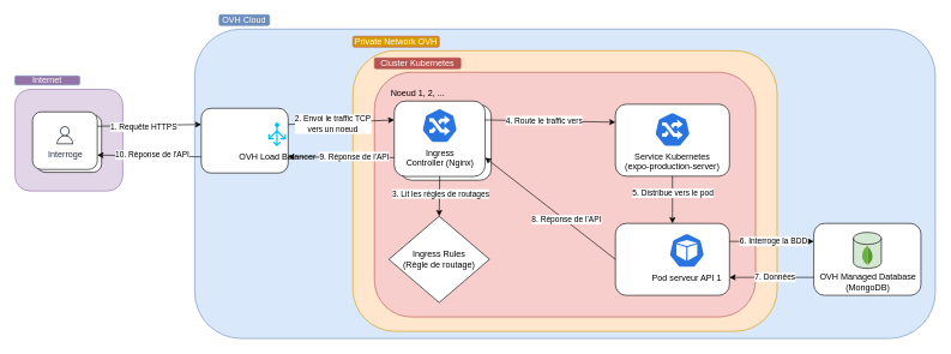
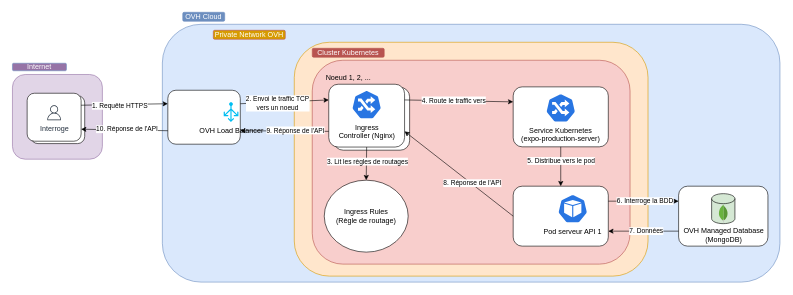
  <mxCell id="0" />
  <mxCell id="1" parent="0" />
  <mxCell id="2" value="" style="rounded=1;whiteSpace=wrap;html=1;fillColor=#e1d5e7;strokeColor=#9673a6;" vertex="1" parent="1"><mxGeometry x="20" y="123.75" width="150" height="141.25" as="geometry" /></mxCell>
  <mxCell id="3" value="Internet" style="text;html=1;align=center;verticalAlign=middle;whiteSpace=wrap;rounded=1;fillColor=#9673A6;strokeColor=#6c8ebf;fontColor=#FFFFFF;" vertex="1" parent="1"><mxGeometry x="20" y="105" width="90" height="12.5" as="geometry" /></mxCell>
  <mxCell id="4" value="" style="group" vertex="1" connectable="0" parent="1"><mxGeometry x="44.5" y="155" width="121" height="84" as="geometry" /></mxCell>
  <mxCell id="5" value="" style="group;" vertex="1" connectable="0" parent="4"><mxGeometry x="6" y="4" width="115" height="80" as="geometry" /></mxCell>
  <mxCell id="6" value="" style="group" vertex="1" connectable="0" parent="5"><mxGeometry width="115" height="80" as="geometry" /></mxCell>
  <mxCell id="7" value="" style="rounded=1;whiteSpace=wrap;html=1;" vertex="1" parent="6"><mxGeometry width="90" height="80" as="geometry" /></mxCell>
  <mxCell id="8" value="" style="group;" vertex="1" connectable="0" parent="4"><mxGeometry width="115" height="80" as="geometry" /></mxCell>
  <mxCell id="9" value="" style="group" vertex="1" connectable="0" parent="8"><mxGeometry width="115" height="80" as="geometry" /></mxCell>
  <mxCell id="10" value="" style="rounded=1;whiteSpace=wrap;html=1;" vertex="1" parent="9"><mxGeometry width="90" height="80" as="geometry" /></mxCell>
  <mxCell id="11" value="Interroge" style="sketch=0;outlineConnect=0;fontColor=#232F3E;gradientColor=none;fillColor=#232F3D;strokeColor=none;dashed=0;verticalLabelPosition=bottom;verticalAlign=top;align=center;html=1;fontSize=12;fontStyle=0;aspect=fixed;pointerEvents=1;shape=mxgraph.aws4.user;" vertex="1" parent="9"><mxGeometry x="32.5" y="20" width="25" height="25" as="geometry" /></mxCell>
  <mxCell id="12" value="" style="rounded=1;whiteSpace=wrap;html=1;fillColor=#dae8fc;strokeColor=#6c8ebf;" vertex="1" parent="1"><mxGeometry x="270" y="40" width="1030" height="430" as="geometry" /></mxCell>
  <mxCell id="13" value="OVH Cloud" style="text;html=1;align=center;verticalAlign=middle;whiteSpace=wrap;rounded=1;fillColor=#6C8EBF;strokeColor=#6c8ebf;fontColor=#FFFFFF;" vertex="1" parent="1"><mxGeometry x="304" y="20" width="70" height="15" as="geometry" /></mxCell>
  <mxCell id="14" value="" style="group;" vertex="1" connectable="0" parent="1"><mxGeometry x="240" y="150" width="160" height="90" as="geometry" /></mxCell>
  <mxCell id="15" value="" style="group" vertex="1" connectable="0" parent="14"><mxGeometry x="20" width="140" height="90" as="geometry" /></mxCell>
  <mxCell id="16" value="" style="rounded=1;whiteSpace=wrap;html=1;" vertex="1" parent="15"><mxGeometry x="19.13" width="120.87" height="90" as="geometry" /></mxCell>
  <mxCell id="17" value="OVH Load Balancer" style="verticalLabelPosition=bottom;html=1;verticalAlign=top;align=center;strokeColor=none;fillColor=#00BEF2;shape=mxgraph.azure.load_balancer_generic;pointerEvents=1;" vertex="1" parent="15"><mxGeometry x="112.26" y="20" width="24.62" height="33" as="geometry" /></mxCell>
  <mxCell id="18" value="" style="rounded=1;whiteSpace=wrap;html=1;fillColor=#ffe6cc;strokeColor=#d79b00;" vertex="1" parent="1"><mxGeometry x="490" y="70" width="590" height="390" as="geometry" /></mxCell>
- <mxCell id="19" value="Private Network OVH" style="text;html=1;align=center;verticalAlign=middle;whiteSpace=wrap;rounded=1;fillColor=#D79B00;strokeColor=#b85450;fontColor=#FFFFFF;" vertex="1" parent="1"><mxGeometry x="490" y="50" width="120" height="15" as="geometry" /></mxCell>
+ <mxCell id="19" value="Private Network OVH" style="text;html=1;align=center;verticalAlign=middle;whiteSpace=wrap;rounded=1;fillColor=#D79B00;strokeColor=#b85450;fontColor=#FFFFFF;" vertex="1" parent="1"><mxGeometry x="355" y="50" width="120" height="15" as="geometry" /></mxCell>
  <mxCell id="20" value="" style="rounded=1;whiteSpace=wrap;html=1;fillColor=#f8cecc;strokeColor=#b85450;" vertex="1" parent="1"><mxGeometry x="520" y="100" width="530" height="340" as="geometry" /></mxCell>
  <mxCell id="21" value="Cluster Kubernetes" style="text;html=1;align=center;verticalAlign=middle;whiteSpace=wrap;rounded=1;fillColor=#B85450;strokeColor=#b85450;fontColor=#FFFFFF;" vertex="1" parent="1"><mxGeometry x="520" y="80" width="120" height="15" as="geometry" /></mxCell>
  <mxCell id="22" value="" style="group;" vertex="1" connectable="0" parent="1"><mxGeometry x="820" y="144.38" width="210" height="100" as="geometry" /></mxCell>
  <mxCell id="23" value="" style="group" vertex="1" connectable="0" parent="22"><mxGeometry x="10.0" width="183.75" height="100" as="geometry" /></mxCell>
  <mxCell id="24" value="" style="rounded=1;whiteSpace=wrap;html=1;" vertex="1" parent="23"><mxGeometry x="25.108" width="158.642" height="100" as="geometry" /></mxCell>
  <mxCell id="25" value="Service Kubernetes&lt;br&gt;(expo-production-server)" style="aspect=fixed;sketch=0;html=1;dashed=0;whitespace=wrap;verticalLabelPosition=bottom;verticalAlign=top;fillColor=#2875E2;strokeColor=#ffffff;points=[[0.005,0.63,0],[0.1,0.2,0],[0.9,0.2,0],[0.5,0,0],[0.995,0.63,0],[0.72,0.99,0],[0.5,1,0],[0.28,0.99,0]];shape=mxgraph.kubernetes.icon2;prIcon=ing" vertex="1" parent="23"><mxGeometry x="79.433" y="11.111" width="50" height="48" as="geometry" /></mxCell>
  <mxCell id="26" value="" style="group;" vertex="1" connectable="0" parent="1"><mxGeometry x="1131" y="310" width="149" height="100" as="geometry" /></mxCell>
  <mxCell id="27" value="" style="group" vertex="1" connectable="0" parent="26"><mxGeometry width="149" height="100" as="geometry" /></mxCell>
  <mxCell id="28" value="" style="rounded=1;whiteSpace=wrap;html=1;" vertex="1" parent="27"><mxGeometry width="149" height="100" as="geometry" /></mxCell>
  <mxCell id="29" value="" style="group" vertex="1" connectable="0" parent="27"><mxGeometry x="55.065" y="12.5" width="38.87" height="50" as="geometry" /></mxCell>
  <mxCell id="30" value="" style="strokeWidth=1;html=1;shape=mxgraph.flowchart.database;whiteSpace=wrap;fillColor=#d5e8d4;strokeColor=#000000;fillStyle=auto;" vertex="1" parent="29"><mxGeometry width="38.87" height="50" as="geometry" /></mxCell>
  <mxCell id="31" value="OVH Managed Database&lt;br&gt;(MongoDB)" style="dashed=0;outlineConnect=0;html=1;align=center;labelPosition=center;verticalLabelPosition=bottom;verticalAlign=top;shape=mxgraph.weblogos.mongodb" vertex="1" parent="29"><mxGeometry x="11.661" y="18.167" width="15.548" height="30.167" as="geometry" /></mxCell>
  <mxCell id="32" value="" style="group;" vertex="1" connectable="0" parent="1"><mxGeometry x="820" y="310" width="210" height="100" as="geometry" /></mxCell>
  <mxCell id="33" value="" style="group" vertex="1" connectable="0" parent="32"><mxGeometry x="10.0" width="183.75" height="100" as="geometry" /></mxCell>
  <mxCell id="34" value="" style="rounded=1;whiteSpace=wrap;html=1;" vertex="1" parent="33"><mxGeometry x="25.108" width="158.642" height="100" as="geometry" /></mxCell>
  <mxCell id="35" value="Pod serveur API 1" style="aspect=fixed;sketch=0;html=1;dashed=0;whitespace=wrap;verticalLabelPosition=bottom;verticalAlign=top;fillColor=#2875E2;strokeColor=#ffffff;points=[[0.005,0.63,0],[0.1,0.2,0],[0.9,0.2,0],[0.5,0,0],[0.995,0.63,0],[0.72,0.99,0],[0.5,1,0],[0.28,0.99,0]];shape=mxgraph.kubernetes.icon2;prIcon=pod" vertex="1" parent="33"><mxGeometry x="99.43" y="13.5" width="50" height="48" as="geometry" /></mxCell>
- <mxCell id="36" value="Ingress Rules&lt;br&gt;(Règle de routage)" style="rhombus;whiteSpace=wrap;html=1;" vertex="1" parent="1"><mxGeometry x="540" y="300" width="140" height="120" as="geometry" /></mxCell>
+ <mxCell id="36" value="Ingress Rules&lt;br&gt;(Règle de routage)" style="ellipse;whiteSpace=wrap;html=1;" vertex="1" parent="1"><mxGeometry x="540" y="300" width="140" height="120" as="geometry" /></mxCell>
  <mxCell id="37" value="" style="group" vertex="1" connectable="0" parent="1"><mxGeometry x="534" y="120" width="183.5" height="130" as="geometry" /></mxCell>
  <mxCell id="38" value="" style="group" vertex="1" connectable="0" parent="37"><mxGeometry x="13.5" y="20" width="170" height="110" as="geometry" /></mxCell>
  <mxCell id="39" value="" style="group;" vertex="1" connectable="0" parent="38"><mxGeometry x="8.43" y="5.238" width="161.57" height="104.762" as="geometry" /></mxCell>
  <mxCell id="40" value="" style="group" vertex="1" connectable="0" parent="39"><mxGeometry width="161.57" height="104.762" as="geometry" /></mxCell>
  <mxCell id="41" value="" style="rounded=1;whiteSpace=wrap;html=1;" vertex="1" parent="40"><mxGeometry width="126.446" height="104.762" as="geometry" /></mxCell>
  <mxCell id="42" value="" style="group;" vertex="1" connectable="0" parent="38"><mxGeometry width="161.57" height="104.762" as="geometry" /></mxCell>
  <mxCell id="43" value="" style="group" vertex="1" connectable="0" parent="42"><mxGeometry width="161.57" height="104.762" as="geometry" /></mxCell>
  <mxCell id="44" value="" style="rounded=1;whiteSpace=wrap;html=1;" vertex="1" parent="43"><mxGeometry width="126.446" height="104.762" as="geometry" /></mxCell>
  <mxCell id="45" value="&lt;span style=&quot;color: rgb(0, 0, 0);&quot;&gt;Ingress&lt;/span&gt;&lt;br style=&quot;color: rgb(63, 63, 63); scrollbar-color: rgb(226, 226, 226) rgb(251, 251, 251);&quot;&gt;&lt;span style=&quot;color: rgb(0, 0, 0);&quot;&gt;Controller (Nginx)&lt;/span&gt;" style="aspect=fixed;sketch=0;html=1;dashed=0;whitespace=wrap;verticalLabelPosition=bottom;verticalAlign=top;fillColor=#2875E2;strokeColor=#ffffff;points=[[0.005,0.63,0],[0.1,0.2,0],[0.9,0.2,0],[0.5,0,0],[0.995,0.63,0],[0.72,0.99,0],[0.5,1,0],[0.28,0.99,0]];shape=mxgraph.kubernetes.icon2;prIcon=ing" vertex="1" parent="43"><mxGeometry x="38.22" y="10.0" width="50" height="48" as="geometry" /></mxCell>
  <mxCell id="46" value="Noeud 1, 2, ..." style="text;html=1;align=center;verticalAlign=middle;whiteSpace=wrap;rounded=0;" vertex="1" parent="37"><mxGeometry width="93" height="20" as="geometry" /></mxCell>
  <mxCell id="47" value="" style="endArrow=classic;html=1;exitX=1;exitY=0.25;exitDx=0;exitDy=0;entryX=0;entryY=0.25;entryDx=0;entryDy=0;" edge="1" parent="1" source="10" target="16"><mxGeometry width="50" height="50" relative="1" as="geometry"><mxPoint x="470" y="250" as="sourcePoint" /><mxPoint x="520" y="200" as="targetPoint" /></mxGeometry></mxCell>
  <mxCell id="48" value="1. Requête HTTPS" style="edgeLabel;html=1;align=center;verticalAlign=middle;resizable=0;points=[];" vertex="1" connectable="0" parent="47"><mxGeometry x="-0.31" y="-1" relative="1" as="geometry"><mxPoint x="14" as="offset" /></mxGeometry></mxCell>
  <mxCell id="49" value="" style="endArrow=classic;html=1;entryX=0;entryY=0.25;entryDx=0;entryDy=0;exitX=1;exitY=0.25;exitDx=0;exitDy=0;" edge="1" parent="1" source="16" target="44"><mxGeometry width="50" height="50" relative="1" as="geometry"><mxPoint x="450" y="190" as="sourcePoint" /><mxPoint x="660" y="200" as="targetPoint" /></mxGeometry></mxCell>
  <mxCell id="50" value="2. Envoi le traffic TCP&lt;br&gt;vers un noeud" style="edgeLabel;html=1;align=center;verticalAlign=middle;resizable=0;points=[];" vertex="1" connectable="0" parent="49"><mxGeometry x="-0.316" y="-1" relative="1" as="geometry"><mxPoint x="12" as="offset" /></mxGeometry></mxCell>
  <mxCell id="51" value="" style="endArrow=classic;html=1;exitX=1;exitY=0.25;exitDx=0;exitDy=0;entryX=0;entryY=0.25;entryDx=0;entryDy=0;" edge="1" parent="1" source="44" target="24"><mxGeometry width="50" height="50" relative="1" as="geometry"><mxPoint x="680" y="250" as="sourcePoint" /><mxPoint x="730" y="200" as="targetPoint" /></mxGeometry></mxCell>
  <mxCell id="52" value="4. Route le traffic vers" style="edgeLabel;html=1;align=center;verticalAlign=middle;resizable=0;points=[];" vertex="1" connectable="0" parent="51"><mxGeometry x="-0.093" y="1" relative="1" as="geometry"><mxPoint as="offset" /></mxGeometry></mxCell>
  <mxCell id="53" value="" style="endArrow=classic;html=1;exitX=0.5;exitY=1;exitDx=0;exitDy=0;entryX=0.5;entryY=0;entryDx=0;entryDy=0;" edge="1" parent="1" source="44" target="36"><mxGeometry width="50" height="50" relative="1" as="geometry"><mxPoint x="680" y="250" as="sourcePoint" /><mxPoint x="730" y="200" as="targetPoint" /></mxGeometry></mxCell>
  <mxCell id="54" value="3. Lit les règles de routages" style="edgeLabel;html=1;align=center;verticalAlign=middle;resizable=0;points=[];" vertex="1" connectable="0" parent="53"><mxGeometry x="-0.119" y="1" relative="1" as="geometry"><mxPoint as="offset" /></mxGeometry></mxCell>
  <mxCell id="55" value="" style="endArrow=classic;html=1;exitX=0.5;exitY=1;exitDx=0;exitDy=0;" edge="1" parent="1" source="24" target="34"><mxGeometry width="50" height="50" relative="1" as="geometry"><mxPoint x="870" y="250" as="sourcePoint" /><mxPoint x="920" y="200" as="targetPoint" /></mxGeometry></mxCell>
  <mxCell id="56" value="5. Distribue vers le pod" style="edgeLabel;html=1;align=center;verticalAlign=middle;resizable=0;points=[];" vertex="1" connectable="0" parent="55"><mxGeometry x="-0.314" relative="1" as="geometry"><mxPoint as="offset" /></mxGeometry></mxCell>
  <mxCell id="57" value="" style="endArrow=classic;html=1;exitX=1;exitY=0.25;exitDx=0;exitDy=0;entryX=0;entryY=0.25;entryDx=0;entryDy=0;" edge="1" parent="1" source="34" target="28"><mxGeometry width="50" height="50" relative="1" as="geometry"><mxPoint x="1020" y="340" as="sourcePoint" /><mxPoint x="1070" y="290" as="targetPoint" /></mxGeometry></mxCell>
  <mxCell id="58" value="6. Interroge la BDD" style="edgeLabel;html=1;align=center;verticalAlign=middle;resizable=0;points=[];" vertex="1" connectable="0" parent="57"><mxGeometry x="0.206" y="1" relative="1" as="geometry"><mxPoint x="-10" as="offset" /></mxGeometry></mxCell>
  <mxCell id="59" value="" style="endArrow=classic;html=1;exitX=0;exitY=0.75;exitDx=0;exitDy=0;entryX=1;entryY=0.75;entryDx=0;entryDy=0;" edge="1" parent="1" source="28" target="34"><mxGeometry width="50" height="50" relative="1" as="geometry"><mxPoint x="1020" y="340" as="sourcePoint" /><mxPoint x="1070" y="290" as="targetPoint" /></mxGeometry></mxCell>
  <mxCell id="60" value="7. Données" style="edgeLabel;html=1;align=center;verticalAlign=middle;resizable=0;points=[];" vertex="1" connectable="0" parent="59"><mxGeometry x="-0.414" y="-1" relative="1" as="geometry"><mxPoint x="-21" as="offset" /></mxGeometry></mxCell>
  <mxCell id="61" value="" style="endArrow=classic;html=1;exitX=0;exitY=0.5;exitDx=0;exitDy=0;entryX=1;entryY=0.75;entryDx=0;entryDy=0;" edge="1" parent="1" source="34" target="44"><mxGeometry width="50" height="50" relative="1" as="geometry"><mxPoint x="820" y="340" as="sourcePoint" /><mxPoint x="870" y="290" as="targetPoint" /></mxGeometry></mxCell>
  <mxCell id="62" value="8. Réponse de l'API" style="edgeLabel;html=1;align=center;verticalAlign=middle;resizable=0;points=[];" vertex="1" connectable="0" parent="61"><mxGeometry x="-0.234" y="-1" relative="1" as="geometry"><mxPoint y="-1" as="offset" /></mxGeometry></mxCell>
  <mxCell id="63" value="" style="endArrow=classic;html=1;exitX=0;exitY=0.75;exitDx=0;exitDy=0;entryX=1;entryY=0.75;entryDx=0;entryDy=0;" edge="1" parent="1" source="44" target="16"><mxGeometry width="50" height="50" relative="1" as="geometry"><mxPoint x="865" y="370" as="sourcePoint" /><mxPoint x="684" y="229" as="targetPoint" /></mxGeometry></mxCell>
  <mxCell id="64" value="9. Réponse de l'API" style="edgeLabel;html=1;align=center;verticalAlign=middle;resizable=0;points=[];" vertex="1" connectable="0" parent="63"><mxGeometry x="-0.234" y="-1" relative="1" as="geometry"><mxPoint y="-1" as="offset" /></mxGeometry></mxCell>
  <mxCell id="65" value="" style="endArrow=classic;html=1;exitX=0;exitY=0.75;exitDx=0;exitDy=0;entryX=1;entryY=0.75;entryDx=0;entryDy=0;" edge="1" parent="1" source="16" target="10"><mxGeometry width="50" height="50" relative="1" as="geometry"><mxPoint x="558" y="229" as="sourcePoint" /><mxPoint x="410" y="228" as="targetPoint" /></mxGeometry></mxCell>
  <mxCell id="66" value="10. Réponse de l'API" style="edgeLabel;html=1;align=center;verticalAlign=middle;resizable=0;points=[];" vertex="1" connectable="0" parent="65"><mxGeometry x="-0.234" y="-1" relative="1" as="geometry"><mxPoint x="-14" y="-1" as="offset" /></mxGeometry></mxCell>
